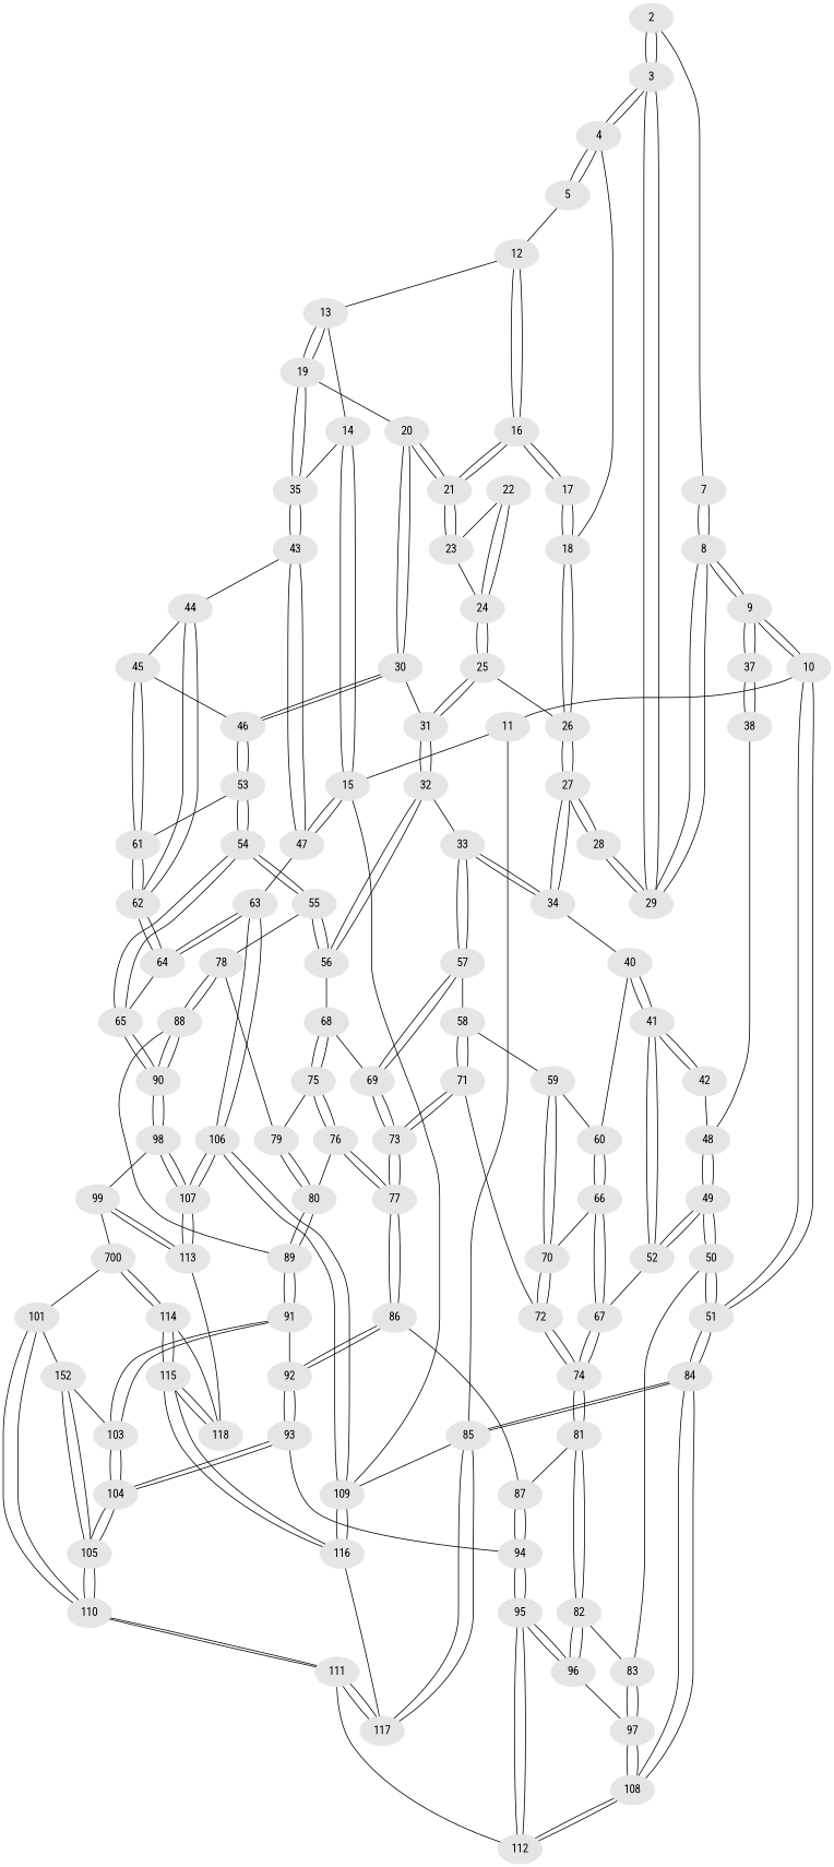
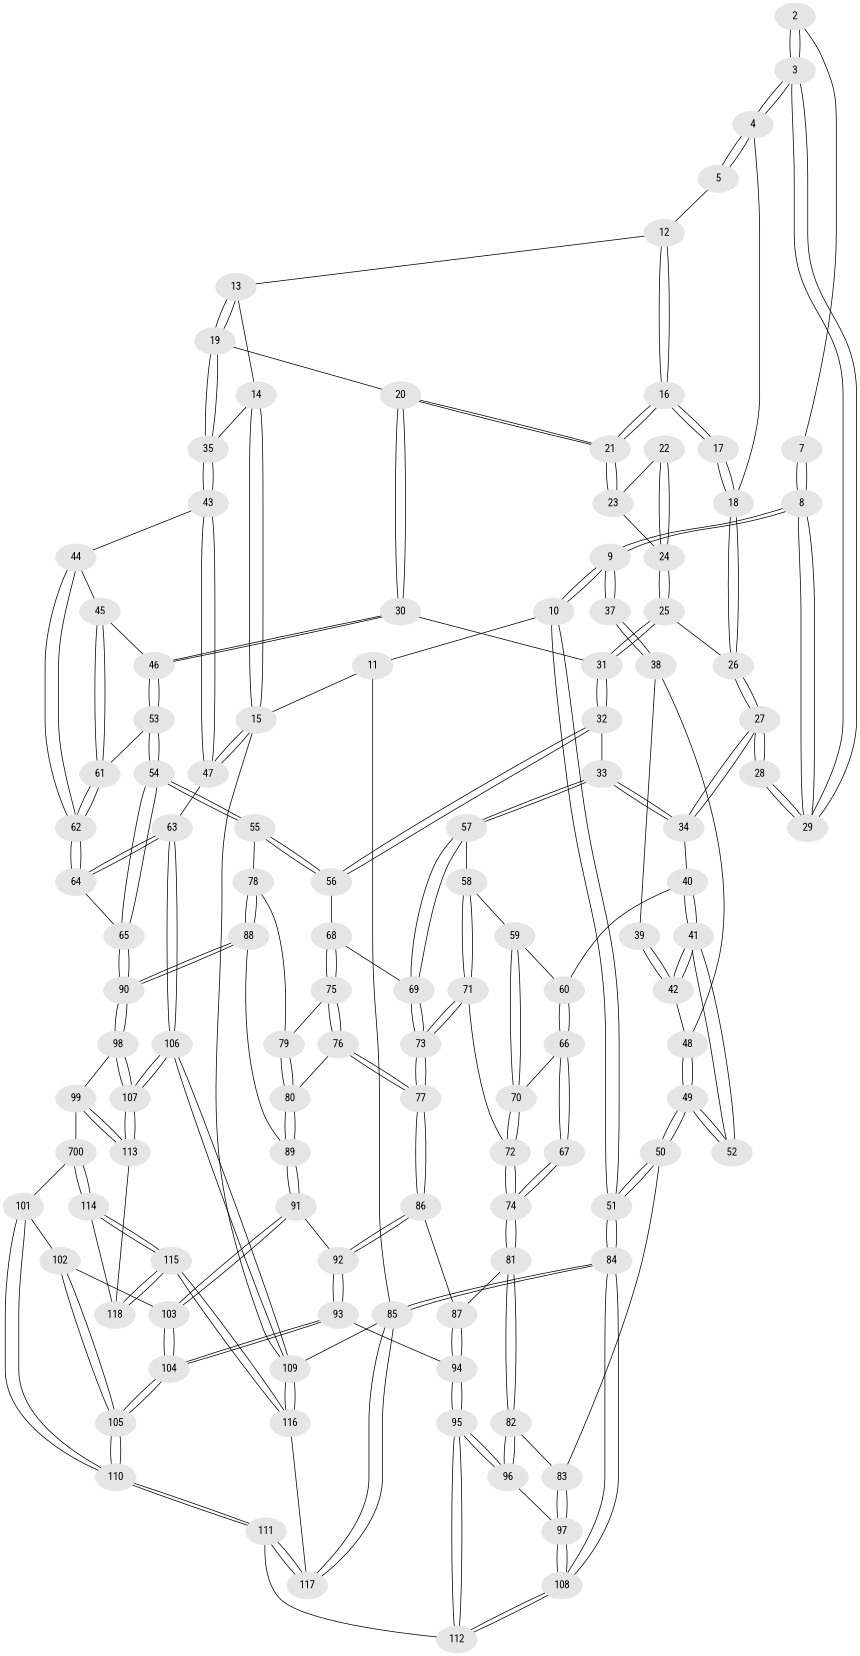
  graph {
    fontname="Roboto Condensed"
    node [color=gray90 fontname="Roboto Condensed" style=filled]
    edge [fontname="Roboto Condensed"]
    2
    7
    3
    8
    4
    29
    5
    18
    12
    26
    13
    16
    11
    15
    85
    9
    10
    37
    51
    38
    84
    47
    109
    117
    14
    19
    17
    21
    35
    20
    43
    63
    116
    23
    27
    30
    31
    46
    24
    22
    25
    32
    28
    34
    40
    53
    33
    56
    57
    68
    58
    69
    41
    60
    44
+   39
    48
    42
    49
    52
    66
    67
    45
    62
    61
    64
    54
    106
    50
    83
    97
    108
    74
    55
    65
    78
    90
    79
    88
    75
    59
    71
    73
    70
    72
    107
    98
    81
    76
    77
    86
    82
    87
    80
    89
    92
    91
    96
    94
    112
    93
    95
    103
    99
    104
    105
    n107 [label=700]
    113
    101
    114
    118
-   102 [label=152]
+   102
    110
    115
    111
    2 -- 7
    2 -- 3
    2 -- 3
    7 -- 8
    7 -- 8
    3 -- 4
    3 -- 4
    3 -- 29
    3 -- 29
    8 -- 29
    8 -- 29
    8 -- 9
    8 -- 9
    4 -- 5
    4 -- 5
    4 -- 18
    5 -- 12
    18 -- 26
    18 -- 26
    12 -- 13
    12 -- 16
    12 -- 16
    26 -- 27
    26 -- 27
    13 -- 14
    13 -- 19
    13 -- 19
    16 -- 17
    16 -- 17
    16 -- 21
    16 -- 21
    11 -- 15
    11 -- 85
    15 -- 47
    15 -- 47
    15 -- 109
    85 -- 109
    85 -- 117
    85 -- 117
    9 -- 10
    9 -- 10
    9 -- 37
    9 -- 37
    10 -- 11
    10 -- 51
    10 -- 51
    37 -- 38
    37 -- 38
    51 -- 84
    51 -- 84
+   38 -- 39
    38 -- 48
    84 -- 85
    84 -- 85
    84 -- 108
    84 -- 108
    47 -- 63
    109 -- 116
    109 -- 116
    14 -- 15
    14 -- 15
    14 -- 35
    19 -- 35
    19 -- 35
    19 -- 20
    17 -- 18
    17 -- 18
    21 -- 23
    21 -- 23
    35 -- 43
    35 -- 43
    20 -- 21
    20 -- 21
    20 -- 30
    20 -- 30
    43 -- 47
    43 -- 47
    43 -- 44
    63 -- 64
    63 -- 64
    63 -- 106
    63 -- 106
    116 -- 117
    23 -- 24
    27 -- 28
    27 -- 28
    27 -- 34
    27 -- 34
    30 -- 31
    30 -- 46
    30 -- 46
    31 -- 32
    31 -- 32
    46 -- 53
    46 -- 53
    24 -- 25
    24 -- 25
    22 -- 23
    22 -- 24
    22 -- 24
    25 -- 26
    25 -- 31
    25 -- 31
    32 -- 33
    32 -- 56
    32 -- 56
    28 -- 29
    28 -- 29
    34 -- 40
    40 -- 41
    40 -- 41
    40 -- 60
    53 -- 61
    53 -- 54
    53 -- 54
    33 -- 34
    33 -- 34
    33 -- 57
    33 -- 57
    56 -- 68
    57 -- 58
    57 -- 69
    57 -- 69
    68 -- 69
    68 -- 75
    68 -- 75
    58 -- 59
    58 -- 71
    58 -- 71
    69 -- 73
    69 -- 73
    41 -- 42
    41 -- 42
    41 -- 52
    41 -- 52
    60 -- 66
    60 -- 66
    44 -- 45
    44 -- 62
    44 -- 62
+   39 -- 42
+   39 -- 42
    48 -- 49
    48 -- 49
    42 -- 48
    49 -- 52
    49 -- 52
    49 -- 50
    49 -- 50
-   52 -- 67
    66 -- 67
    66 -- 67
    66 -- 70
    67 -- 74
    67 -- 74
    45 -- 46
    45 -- 61
    45 -- 61
    62 -- 64
    62 -- 64
    61 -- 62
    61 -- 62
    64 -- 65
    54 -- 55
    54 -- 55
    54 -- 65
    54 -- 65
    106 -- 109
    106 -- 109
    106 -- 107
    106 -- 107
    50 -- 51
    50 -- 51
    50 -- 83
    83 -- 97
    83 -- 97
    97 -- 108
    97 -- 108
    108 -- 112
    108 -- 112
    74 -- 81
    74 -- 81
    55 -- 56
    55 -- 56
    55 -- 78
    65 -- 90
    65 -- 90
    78 -- 79
    78 -- 88
    78 -- 88
    90 -- 98
    90 -- 98
    79 -- 80
    79 -- 80
    88 -- 90
    88 -- 90
    88 -- 89
    75 -- 79
    75 -- 76
    75 -- 76
    59 -- 60
    59 -- 70
    59 -- 70
    71 -- 73
    71 -- 73
    71 -- 72
    73 -- 77
    73 -- 77
    70 -- 72
    70 -- 72
    72 -- 74
    72 -- 74
    107 -- 113
    107 -- 113
    98 -- 107
    98 -- 107
    98 -- 99
    81 -- 82
    81 -- 82
    81 -- 87
    76 -- 77
    76 -- 77
    76 -- 80
    77 -- 86
    77 -- 86
    86 -- 87
    86 -- 92
    86 -- 92
    82 -- 83
    82 -- 96
    82 -- 96
    87 -- 94
    87 -- 94
    80 -- 89
    80 -- 89
    89 -- 91
    89 -- 91
    92 -- 93
    92 -- 93
    91 -- 92
    91 -- 103
    91 -- 103
    96 -- 97
    94 -- 95
    94 -- 95
    93 -- 94
    93 -- 104
    93 -- 104
    95 -- 96
    95 -- 96
    95 -- 112
    95 -- 112
    103 -- 104
    103 -- 104
    99 -- n107
    99 -- 113
    99 -- 113
    104 -- 105
    104 -- 105
    105 -- 110
    105 -- 110
    n107 -- 101
    n107 -- 114
    n107 -- 114
    113 -- 118
    101 -- 102
    101 -- 110
    101 -- 110
    114 -- 118
    114 -- 115
    114 -- 115
    102 -- 103
    102 -- 105
    102 -- 105
    110 -- 111
    110 -- 111
    115 -- 116
    115 -- 116
    115 -- 118
    115 -- 118
    111 -- 117
    111 -- 117
    111 -- 112
  }
